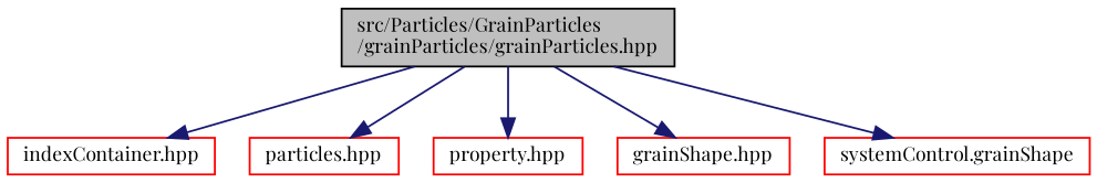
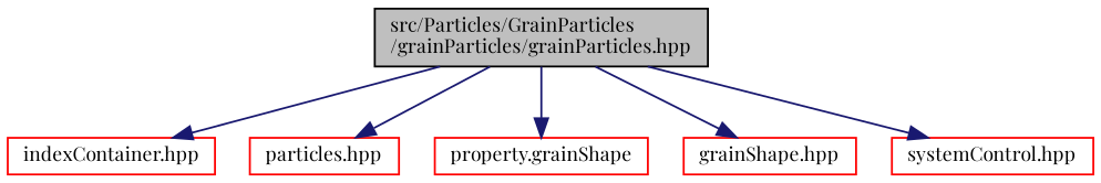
  digraph {
    fontname="Playfair Display"
    node [color=red fillcolor=white fontname="Playfair Display" fontsize=10 shape=record style=filled]
    edge [color=midnightblue fontname="Playfair Display" fontsize=10 labelfontname=Helvetica labelfontsize=10 style=solid]
    n1 [color=black fillcolor=grey75 fontcolor=black height=0.2 label="src/Particles/GrainParticles\l/grainParticles/grainParticles.hpp" width=0.4]
    n2 [height=0.2 label="indexContainer.hpp" width=0.4]
    n3 [height=0.2 label="particles.hpp" width=0.4]
-   n4 [height=0.2 label="property.hpp" width=0.4]
+   n4 [height=0.2 label="property.grainShape" width=0.4]
    n5 [height=0.2 label="grainShape.hpp" width=0.4]
-   n6 [height=0.2 label="systemControl.grainShape" width=0.4]
+   n6 [height=0.2 label="systemControl.hpp" width=0.4]
    n1 -> n2
    n1 -> n3
    n1 -> n4
    n1 -> n5
    n1 -> n6
  }
